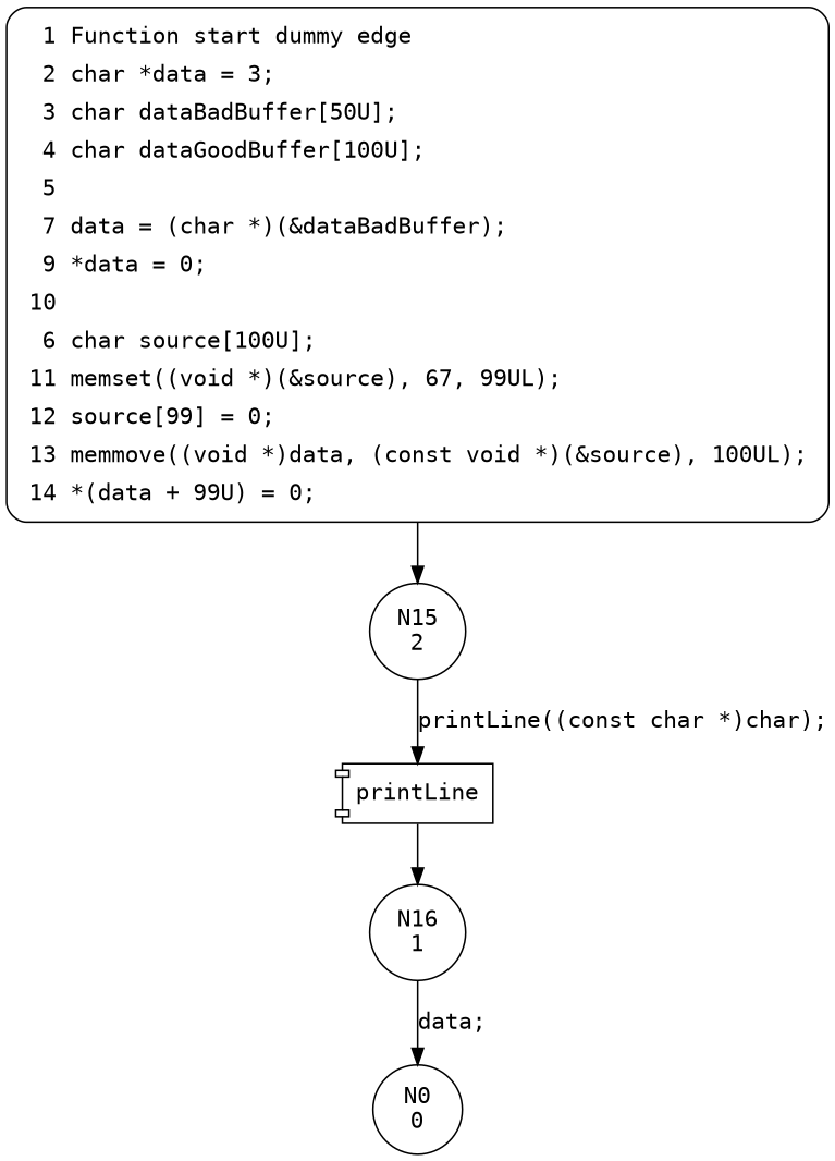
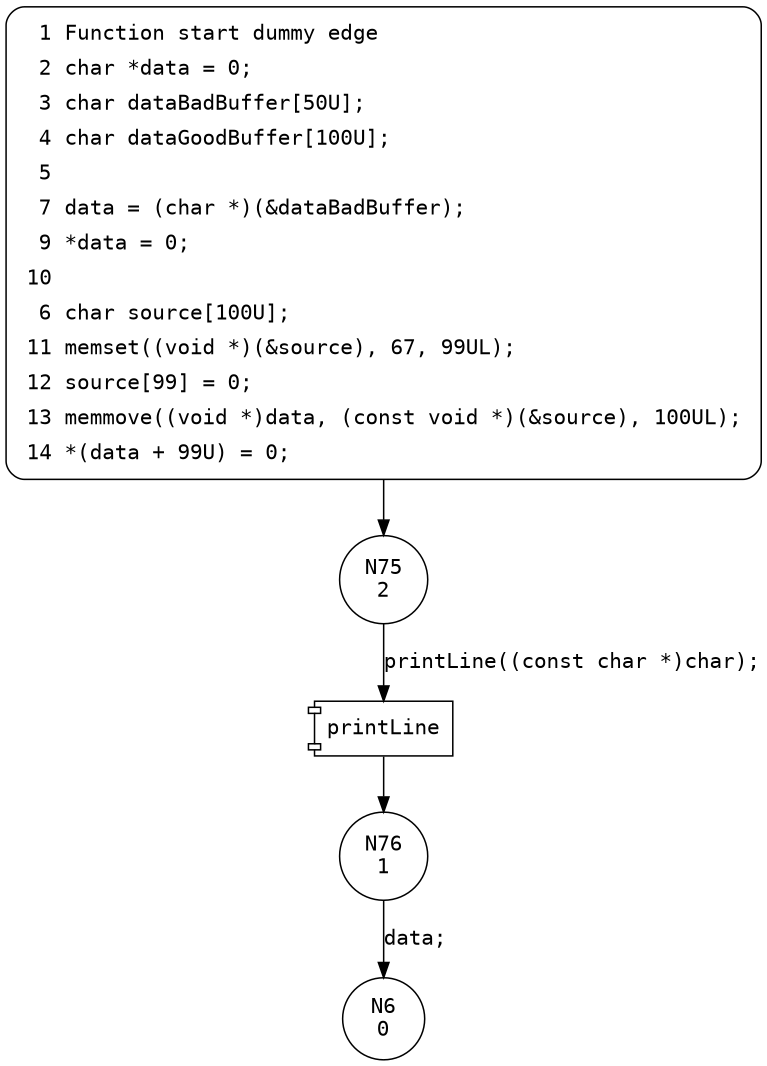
  digraph {
    fontname="DejaVu Sans Mono"
    node [fontname="DejaVu Sans Mono" shape=circle]
    edge [fontname="DejaVu Sans Mono"]
-   n1 [label="N15\n2"]
+   n1 [label="N75\n2"]
    n2 [label=printLine shape=component]
-   n3 [label="N16\n1"]
-   n4 [label="N0\n0"]
-   n5 [fillcolor=white label=<<table border="0" cellborder="0" cellpadding="3" bgcolor="white"><tr><td align="right">1</td><td align="left">Function start dummy edge</td></tr><tr><td align="right">2</td><td align="left">char *data = 3;</td></tr><tr><td align="right">3</td><td align="left">char dataBadBuffer[50U];</td></tr><tr><td align="right">4</td><td align="left">char dataGoodBuffer[100U];</td></tr><tr><td align="right">5</td><td align="left"></td></tr><tr><td align="right">7</td><td align="left">data = (char *)(&amp;dataBadBuffer);</td></tr><tr><td align="right">9</td><td align="left">*data = 0;</td></tr><tr><td align="right">10</td><td align="left"></td></tr><tr><td align="right">6</td><td align="left">char source[100U];</td></tr><tr><td align="right">11</td><td align="left">memset((void *)(&amp;source), 67, 99UL);</td></tr><tr><td align="right">12</td><td align="left">source[99] = 0;</td></tr><tr><td align="right">13</td><td align="left">memmove((void *)data, (const void *)(&amp;source), 100UL);</td></tr><tr><td align="right">14</td><td align="left">*(data + 99U) = 0;</td></tr></table>> penwidth=1 shape=Mrecord style="filled,bold"]
+   n3 [label="N76\n1"]
+   n4 [label="N6\n0"]
+   n5 [fillcolor=white label=<<table border="0" cellborder="0" cellpadding="3" bgcolor="white"><tr><td align="right">1</td><td align="left">Function start dummy edge</td></tr><tr><td align="right">2</td><td align="left">char *data = 0;</td></tr><tr><td align="right">3</td><td align="left">char dataBadBuffer[50U];</td></tr><tr><td align="right">4</td><td align="left">char dataGoodBuffer[100U];</td></tr><tr><td align="right">5</td><td align="left"></td></tr><tr><td align="right">7</td><td align="left">data = (char *)(&amp;dataBadBuffer);</td></tr><tr><td align="right">9</td><td align="left">*data = 0;</td></tr><tr><td align="right">10</td><td align="left"></td></tr><tr><td align="right">6</td><td align="left">char source[100U];</td></tr><tr><td align="right">11</td><td align="left">memset((void *)(&amp;source), 67, 99UL);</td></tr><tr><td align="right">12</td><td align="left">source[99] = 0;</td></tr><tr><td align="right">13</td><td align="left">memmove((void *)data, (const void *)(&amp;source), 100UL);</td></tr><tr><td align="right">14</td><td align="left">*(data + 99U) = 0;</td></tr></table>> penwidth=1 shape=Mrecord style="filled,bold"]
    n1 -> n2 [label="printLine((const char *)char);"]
    n2 -> n3
    n3 -> n4 [label="data;"]
    n5 -> n1
  }
